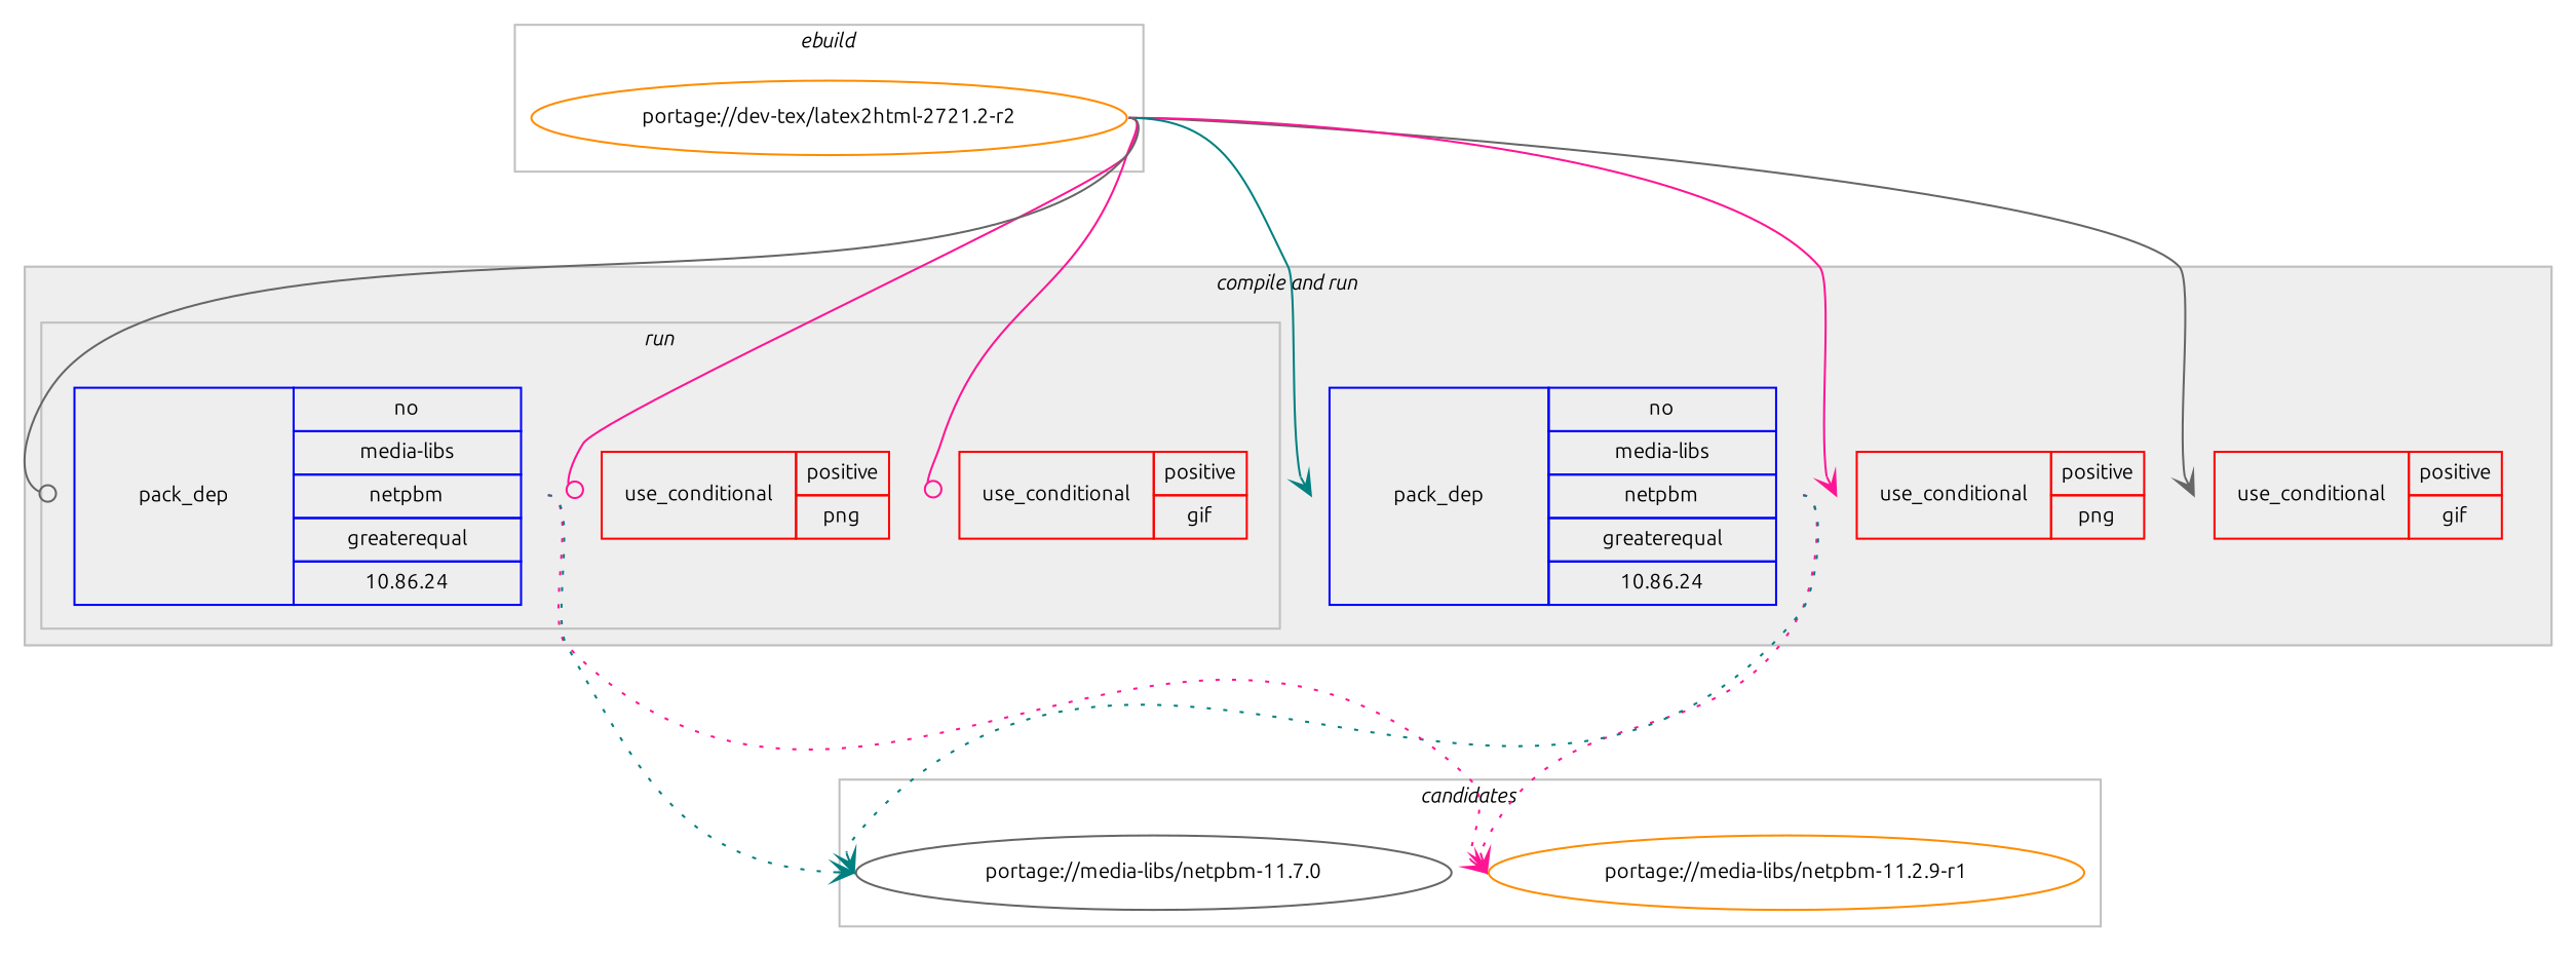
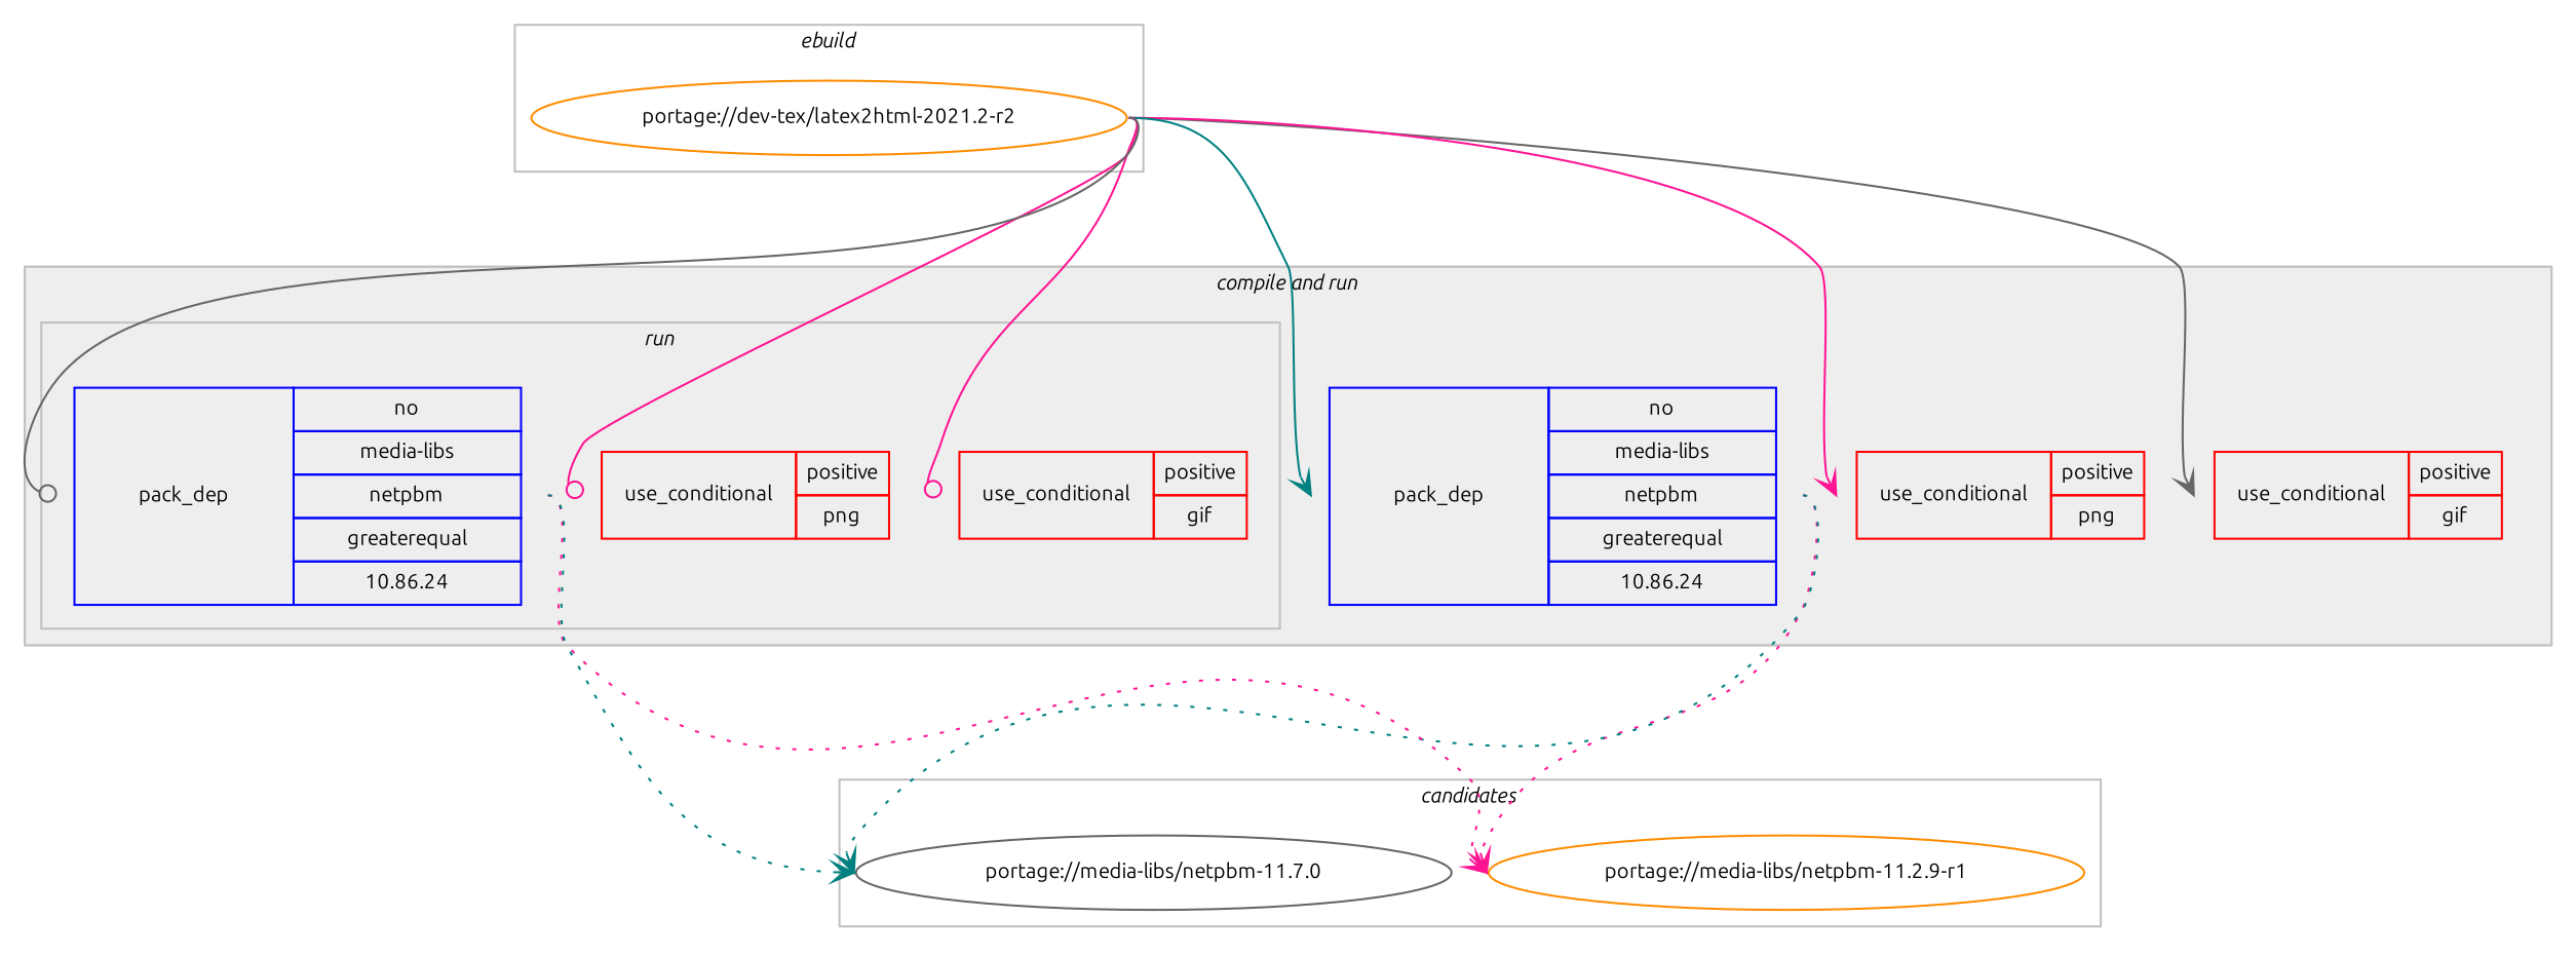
  digraph {
    compound=true
    concentrate=true
    fontname=Ubuntu
    fontsize=10
    newrank=true
    rankdir=TB
    ranksep=1.5
    node [color=red fontname=Ubuntu fontsize=10 shape=none]
    edge [arrowhead=vee headport=w style=solid tailport=e weight=20 color=deeppink fontname=Ubuntu]
-   n1 [color=darkorange label="portage://dev-tex/latex2html-2721.2-r2" width=4 shape=""]
+   n1 [color=darkorange label="portage://dev-tex/latex2html-2021.2-r2" width=4 shape=""]
    n2 [label=<<TABLE BORDER="0" CELLBORDER="1" CELLSPACING="0" CELLPADDING="4"><TR><TD ROWSPAN="3" CELLPADDING="10">use_conditional</TD></TR><TR><TD>positive</TD></TR><TR><TD>gif</TD></TR></TABLE>>]
    n3 [label=<<TABLE BORDER="0" CELLBORDER="1" CELLSPACING="0" CELLPADDING="4"><TR><TD ROWSPAN="3" CELLPADDING="10">use_conditional</TD></TR><TR><TD>positive</TD></TR><TR><TD>png</TD></TR></TABLE>>]
    n4 [color=blue label=<<TABLE BORDER="0" CELLBORDER="1" CELLSPACING="0" CELLPADDING="4" WIDTH="220"><TR><TD ROWSPAN="6" CELLPADDING="30">pack_dep</TD></TR><TR><TD WIDTH="110">no</TD></TR><TR><TD>media-libs</TD></TR><TR><TD>netpbm</TD></TR><TR><TD>greaterequal</TD></TR><TR><TD>10.86.24</TD></TR></TABLE>>]
    n5 [label=<<TABLE BORDER="0" CELLBORDER="1" CELLSPACING="0" CELLPADDING="4"><TR><TD ROWSPAN="3" CELLPADDING="10">use_conditional</TD></TR><TR><TD>positive</TD></TR><TR><TD>gif</TD></TR></TABLE>>]
    n6 [label=<<TABLE BORDER="0" CELLBORDER="1" CELLSPACING="0" CELLPADDING="4"><TR><TD ROWSPAN="3" CELLPADDING="10">use_conditional</TD></TR><TR><TD>positive</TD></TR><TR><TD>png</TD></TR></TABLE>>]
    n7 [color=blue label=<<TABLE BORDER="0" CELLBORDER="1" CELLSPACING="0" CELLPADDING="4" WIDTH="220"><TR><TD ROWSPAN="6" CELLPADDING="30">pack_dep</TD></TR><TR><TD WIDTH="110">no</TD></TR><TR><TD>media-libs</TD></TR><TR><TD>netpbm</TD></TR><TR><TD>greaterequal</TD></TR><TR><TD>10.86.24</TD></TR></TABLE>>]
    n8 [color=darkorange label="portage://media-libs/netpbm-11.2.9-r1" width=4 shape=""]
    n9 [color=gray40 label="portage://media-libs/netpbm-11.7.0" width=4 shape=""]
    subgraph cluster_1 {
      color=gray
      label=<<i>ebuild</i>>
      rank=same
      n1
    }
    subgraph cluster_2 {
      color=gray
      label=<<i>dependencies</i>>
      subgraph cluster_3 {
        color=gray
        fillcolor="#eeeeee"
        label=<<i>compile</i>>
        style=filled
        subgraph sub_4 {
          color=gray
          fillcolor="#eeeeee"
          label=<<i>compile</i>>
          style=filled
          n2
        }
        subgraph sub_5 {
          color=gray
          fillcolor="#eeeeee"
          label=<<i>compile</i>>
          style=filled
          n3
        }
        subgraph sub_6 {
          color=gray
          fillcolor="#eeeeee"
          label=<<i>compile</i>>
          style=filled
          n4
        }
      }
      subgraph cluster_7 {
        color=gray
        fillcolor="#eeeeee"
        label=<<i>compile and run</i>>
        style=filled
      }
      subgraph cluster_8 {
        color=gray
        fillcolor="#eeeeee"
        label=<<i>run</i>>
        style=filled
        subgraph sub_9 {
          color=gray
          fillcolor="#eeeeee"
          label=<<i>run</i>>
          style=filled
          n5
        }
        subgraph sub_10 {
          color=gray
          fillcolor="#eeeeee"
          label=<<i>run</i>>
          style=filled
          n6
        }
        subgraph sub_11 {
          color=gray
          fillcolor="#eeeeee"
          label=<<i>run</i>>
          style=filled
          n7
        }
      }
    }
    subgraph cluster_12 {
      color=gray
      label=<<i>candidates</i>>
      rank=same
      subgraph sub_13 {
        color=black
        label=<<i>candidates</i>>
        nodesep=1
        rank=same
        n8
        n9
      }
      subgraph sub_14 {
        color=black
        label=<<i>candidates</i>>
        nodesep=1
        rank=same
        n8
        n9
      }
    }
    n1 -> n2 [color=gray40]
    n1 -> n3
    n1 -> n4 [color=teal]
    n1 -> n5 [arrowhead=odot]
    n1 -> n6 [arrowhead=odot]
    n1 -> n7 [arrowhead=odot color=gray40]
    n4 -> n8 [style=dotted weight=100]
    n4 -> n9 [style=dotted weight=100 color=teal]
    n7 -> n8 [style=dotted weight=100]
    n7 -> n9 [style=dotted weight=100 color=teal]
  }
